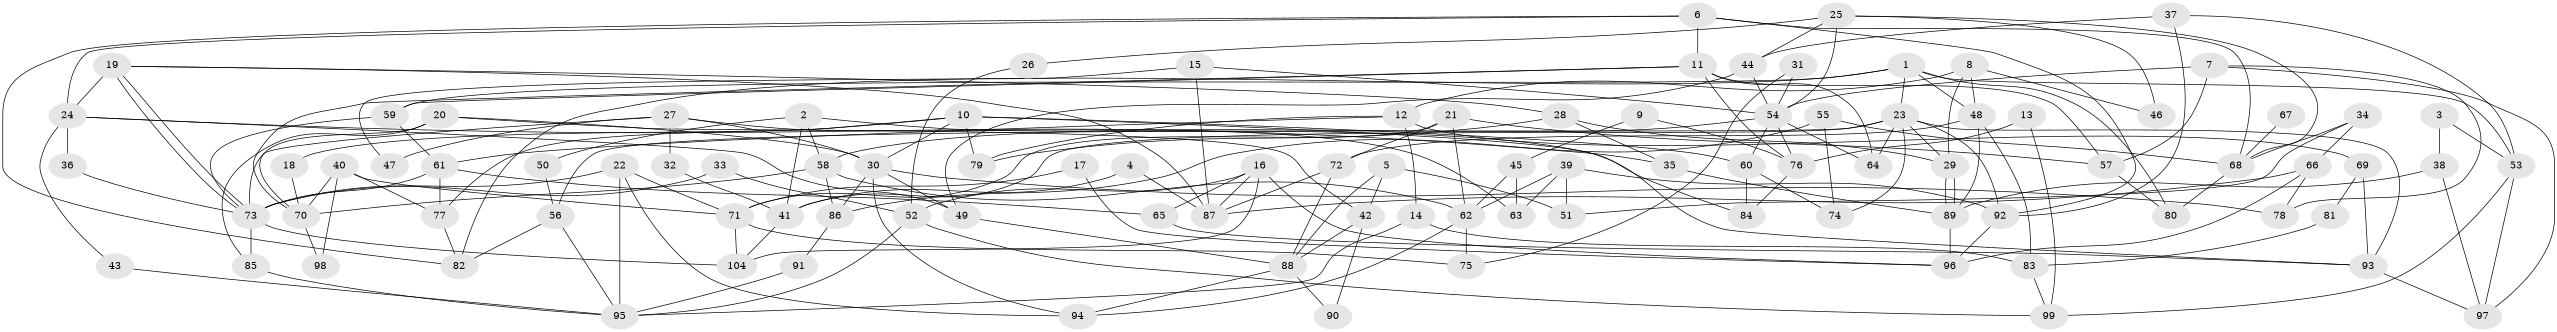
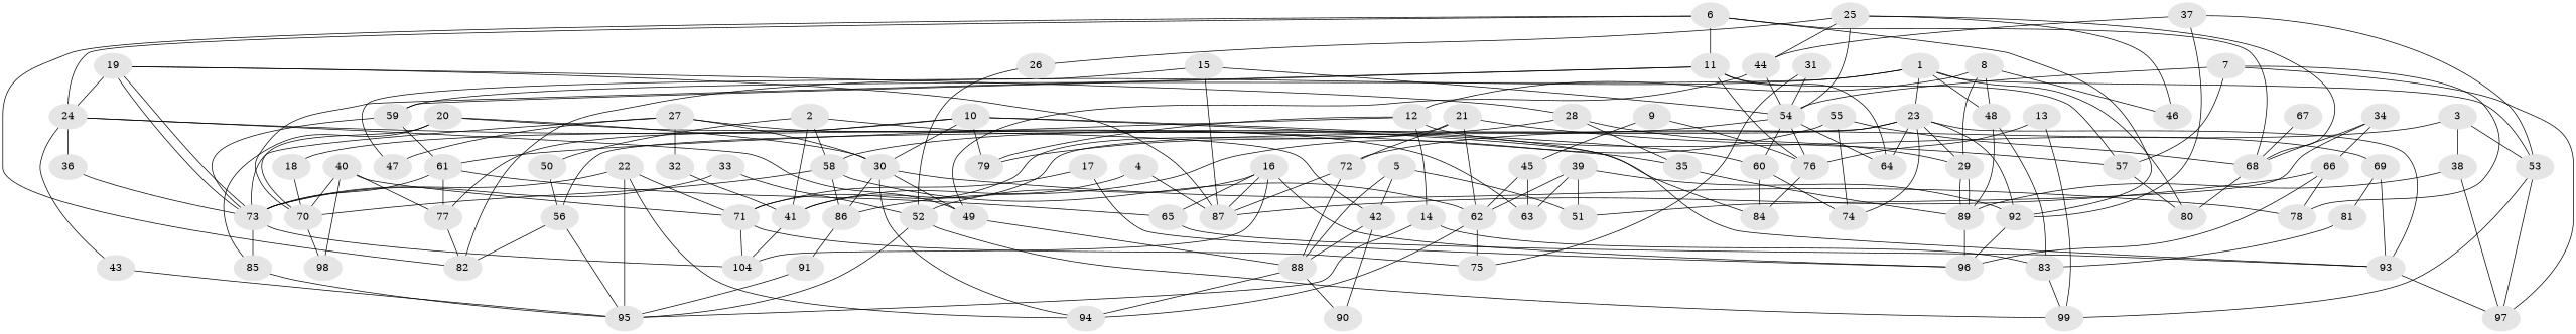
  graph {
    node [color=gray90 style=filled]
    1
    23
    48
    53
    59
    80
    82
    41
    92
    29
    93
    64
    56
    74
    83
    89
    97
    99
    61
    73
    2
    50
    58
    84
    n25 [label=104]
    70
    62
    86
    3
    38
    72
    87
    88
    4
    5
    42
    51
    90
    94
    6
    11
    24
    68
    57
    76
    35
    36
    43
    49
    96
    7
    54
    78
    60
    8
    12
    46
    79
    14
    69
    9
    45
    63
    10
    18
    30
    77
    98
    95
    65
    81
    13
    15
    47
    16
    52
    17
    71
    75
    19
    28
    85
    20
    21
    22
    25
    26
    44
    27
    32
    91
    31
    33
    34
    66
    37
    39
    40
    55
    67
    1 -- 23
    1 -- 48
    1 -- 53
    1 -- 59
    1 -- 80
    1 -- 82
    23 -- 41
    23 -- 92
    23 -- 29
    23 -- 93
    23 -- 64
    23 -- 56
    23 -- 74
    48 -- 83
    48 -- 89
    53 -- 97
    53 -- 99
    59 -- 61
    59 -- 73
    41 -- n25
    92 -- 96
    29 -- 89
    29 -- 89
    93 -- 97
    56 -- 82
    56 -- 95
    83 -- 99
    89 -- 96
    61 -- 73
    61 -- 77
    61 -- 65
    73 -- n25
    73 -- 85
    2 -- 41
    2 -- 50
    2 -- 58
    2 -- 84
    50 -- 56
    58 -- 70
    58 -- 62
    58 -- 86
    70 -- 98
    62 -- 94
    62 -- 75
    86 -- 91
    3 -- 53
    3 -- 38
-   48 -- 72
+   3 -- 72
    38 -- 89
    38 -- 97
    72 -- 87
    72 -- 88
    88 -- 90
    88 -- 94
    4 -- 41
    4 -- 87
    5 -- 88
    5 -- 42
    5 -- 51
    42 -- 88
    42 -- 90
    6 -- 82
    6 -- 92
    6 -- 11
    6 -- 24
    6 -- 68
    11 -- 59
    11 -- 64
    11 -- 70
    11 -- 57
    11 -- 76
    24 -- 35
    24 -- 36
    24 -- 43
    24 -- 49
    68 -- 80
    57 -- 80
    76 -- 84
    35 -- 89
    36 -- 73
    43 -- 95
    49 -- 88
    7 -- 97
    7 -- 57
    7 -- 54
    7 -- 78
    54 -- 64
    54 -- 58
    54 -- 76
    54 -- 60
    60 -- 74
    60 -- 84
    8 -- 48
    8 -- 29
    8 -- 12
    8 -- 46
    12 -- 61
    12 -- 79
    12 -- 14
    12 -- 69
    14 -- 83
    14 -- 95
    69 -- 93
    69 -- 81
    9 -- 76
    9 -- 45
    45 -- 62
    45 -- 63
    10 -- 93
    10 -- 60
    10 -- 79
    10 -- 18
    10 -- 30
    10 -- 77
    18 -- 70
    30 -- 86
    30 -- 94
    30 -- 49
    30 -- 78
    77 -- 82
    65 -- 93
    81 -- 83
    13 -- 99
    13 -- 76
    15 -- 87
    15 -- 54
    15 -- 47
    16 -- n25
    16 -- 87
    16 -- 96
    16 -- 65
    16 -- 52
    52 -- 99
    52 -- 95
    17 -- 96
    17 -- 71
    71 -- n25
    71 -- 75
    19 -- 73
    19 -- 73
    19 -- 87
    19 -- 24
    19 -- 28
    28 -- 29
    28 -- 35
    28 -- 79
    85 -- 95
    20 -- 70
    20 -- 42
    20 -- 30
    20 -- 85
    21 -- 62
    21 -- 72
    21 -- 57
    21 -- 71
    22 -- 73
    22 -- 94
    22 -- 95
    22 -- 71
    25 -- 68
    25 -- 54
    25 -- 46
    25 -- 26
    25 -- 44
    26 -- 52
    44 -- 49
    44 -- 54
    27 -- 73
    27 -- 63
    27 -- 30
    27 -- 47
    27 -- 32
    32 -- 41
    91 -- 95
    31 -- 54
    31 -- 75
    33 -- 73
    33 -- 52
    34 -- 51
    34 -- 68
    34 -- 66
    66 -- 87
    66 -- 96
    66 -- 78
    37 -- 53
    37 -- 92
    37 -- 44
    39 -- 92
    39 -- 62
    39 -- 51
    39 -- 63
    40 -- 70
    40 -- 77
    40 -- 98
    40 -- 71
    55 -- 74
    55 -- 86
    55 -- 68
    67 -- 68
  }
